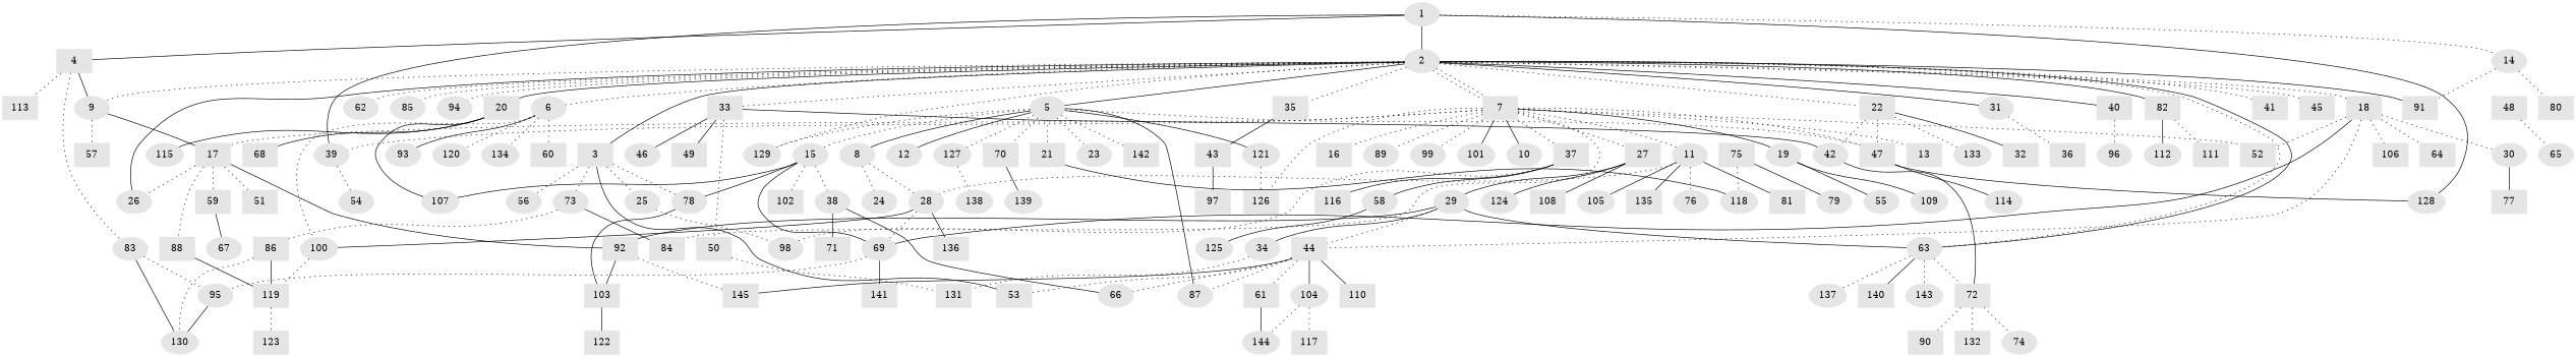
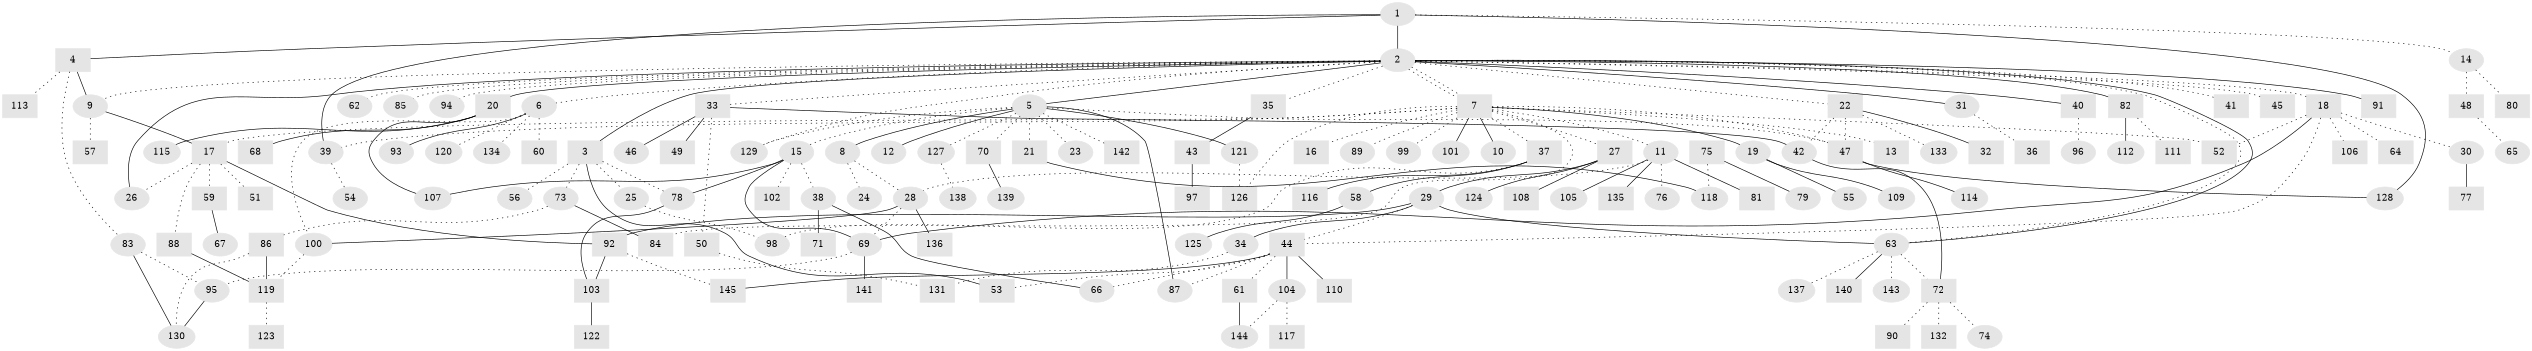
  graph {
    node [color=gray90 shape=ellipse style=filled]
    edge [style=dotted]
    1
    2
    4 [shape=box]
    14
    39
    128
    3 [shape=box]
    5
    6
    7 [shape=box]
    9
    18 [shape=box]
    20 [shape=box]
    22 [shape=box]
    26
    31
    33 [shape=box]
    35 [shape=box]
    40 [shape=box]
    41 [shape=box]
    45 [shape=box]
    62
    63
    82 [shape=box]
    85
    91 [shape=box]
    94
    129
    83
    113 [shape=box]
    48 [shape=box]
    80 [shape=box]
    54
    25
    53 [shape=box]
    56
    73
    78
    8
    12
    15
    21 [shape=box]
    23
    47 [shape=box]
    70 [shape=box]
    87
    121
    127
    142 [shape=box]
    60 [shape=box]
    93
    100
    120
    134
    10
    11
    13 [shape=box]
    16 [shape=box]
    17 [shape=box]
    19
    27 [shape=box]
    37 [shape=box]
    52 [shape=box]
    84 [shape=box]
    89
    99
    101
    126 [shape=box]
    57 [shape=box]
    69
    30
    44 [shape=box]
    64 [shape=box]
    106 [shape=box]
    107
    68 [shape=box]
    115
    32 [shape=box]
    42
    133
    36 [shape=box]
    46
    49 [shape=box]
    50 [shape=box]
    43 [shape=box]
    96
    72 [shape=box]
    137
    140 [shape=box]
    143
    111 [shape=box]
    112
    98
    86 [shape=box]
    103 [shape=box]
    95
    130
    24
    28
    38
    102 [shape=box]
    118
    114
    139
    75 [shape=box]
    79
    138
    119 [shape=box]
    76
    81 [shape=box]
    105
    135 [shape=box]
    51 [shape=box]
    59 [shape=box]
    88 [shape=box]
    92 [shape=box]
    55
    109
    29
    108 [shape=box]
    124
    58
    116 [shape=box]
    136 [shape=box]
    65
    66
    71 [shape=box]
    141 [shape=box]
    67
    145 [shape=box]
    77 [shape=box]
    61 [shape=box]
    104
    110 [shape=box]
    34
    131 [shape=box]
    97 [shape=box]
    125
    74
    90 [shape=box]
    132 [shape=box]
    144
    117 [shape=box]
    122 [shape=box]
    123 [shape=box]
    1 -- 2 [style=solid]
    1 -- 4 [style=solid]
    1 -- 14
    1 -- 39 [style=solid]
    1 -- 128 [style=solid]
    2 -- 3 [style=solid]
    2 -- 5 [style=solid]
    2 -- 6
    2 -- 7
    2 -- 7
    2 -- 9
    2 -- 18
    2 -- 20 [style=solid]
    2 -- 22
    2 -- 26 [style=solid]
    2 -- 31 [style=solid]
    2 -- 33
    2 -- 35
    2 -- 40 [style=solid]
    2 -- 41
    2 -- 45
    2 -- 62
    2 -- 63
    2 -- 63 [style=solid]
    2 -- 82 [style=solid]
    2 -- 85
    2 -- 91 [style=solid]
    2 -- 94
    2 -- 129
    4 -- 9 [style=solid]
    4 -- 83
    4 -- 113
-   14 -- 91
+   14 -- 48
    14 -- 80
    39 -- 54
    3 -- 25
    3 -- 53 [style=solid]
    3 -- 56
    3 -- 73
    3 -- 78
    5 -- 129
    5 -- 8 [style=solid]
    5 -- 12 [style=solid]
    5 -- 15
    5 -- 21
    5 -- 23
    5 -- 47
    5 -- 70
    5 -- 87 [style=solid]
    5 -- 121 [style=solid]
    5 -- 127
    5 -- 142
    6 -- 60
    6 -- 93 [style=solid]
    6 -- 100
    6 -- 120
    6 -- 134
    7 -- 39
    7 -- 47
    7 -- 10 [style=solid]
    7 -- 11
    7 -- 13
    7 -- 16
    7 -- 17
    7 -- 19 [style=solid]
    7 -- 27
    7 -- 37
    7 -- 52
    7 -- 84
    7 -- 89
    7 -- 99
    7 -- 101 [style=solid]
    7 -- 126
    9 -- 17 [style=solid]
    9 -- 57
    18 -- 52
    18 -- 69 [style=solid]
    18 -- 30
    18 -- 44
    18 -- 64
    18 -- 106
    20 -- 107 [style=solid]
    20 -- 68 [style=solid]
    20 -- 115 [style=solid]
    22 -- 47
    22 -- 32 [style=solid]
    22 -- 42
    22 -- 133
    31 -- 36
    33 -- 42 [style=solid]
    33 -- 46 [style=solid]
    33 -- 49 [style=solid]
    33 -- 50
    35 -- 43 [style=solid]
    40 -- 96
    63 -- 72
    63 -- 137
    63 -- 140 [style=solid]
    63 -- 143
    82 -- 111
    82 -- 112 [style=solid]
    83 -- 95
    83 -- 130 [style=solid]
    48 -- 65
    25 -- 98
    73 -- 84 [style=solid]
    73 -- 86
    78 -- 103 [style=solid]
    8 -- 24
    8 -- 28
    15 -- 78 [style=solid]
    15 -- 69 [style=solid]
    15 -- 107 [style=solid]
    15 -- 38
    15 -- 102
    21 -- 118 [style=solid]
    47 -- 128 [style=solid]
    47 -- 114 [style=solid]
    70 -- 139 [style=solid]
    121 -- 126
    127 -- 138
    100 -- 119
    11 -- 28
    11 -- 76
    11 -- 81 [style=solid]
    11 -- 105 [style=solid]
    11 -- 135 [style=solid]
    17 -- 26
    17 -- 51
    17 -- 59
    17 -- 88
    17 -- 92 [style=solid]
    19 -- 55 [style=solid]
    19 -- 109 [style=solid]
    27 -- 29 [style=solid]
    27 -- 108 [style=solid]
    27 -- 124 [style=solid]
    37 -- 98
    37 -- 58 [style=solid]
    37 -- 116 [style=solid]
    69 -- 95
    69 -- 141 [style=solid]
    30 -- 77 [style=solid]
    44 -- 53
    44 -- 87
    44 -- 66
    44 -- 145 [style=solid]
    44 -- 61
    44 -- 104 [style=solid]
    44 -- 110 [style=solid]
    42 -- 72 [style=solid]
    50 -- 131
    43 -- 97 [style=solid]
    72 -- 74
    72 -- 90
    72 -- 132
    86 -- 130
    86 -- 119 [style=solid]
    103 -- 122 [style=solid]
    95 -- 130 [style=solid]
    28 -- 100 [style=solid]
    28 -- 69
    28 -- 136 [style=solid]
    38 -- 66 [style=solid]
    38 -- 71 [style=solid]
    75 -- 118
    75 -- 79 [style=solid]
    119 -- 123
    59 -- 67 [style=solid]
    88 -- 119 [style=solid]
    92 -- 103 [style=solid]
    92 -- 145
    29 -- 63 [style=solid]
    29 -- 44
    29 -- 92 [style=solid]
    29 -- 34 [style=solid]
    58 -- 125 [style=solid]
    61 -- 144 [style=solid]
    104 -- 144
    104 -- 117
    34 -- 131
  }
